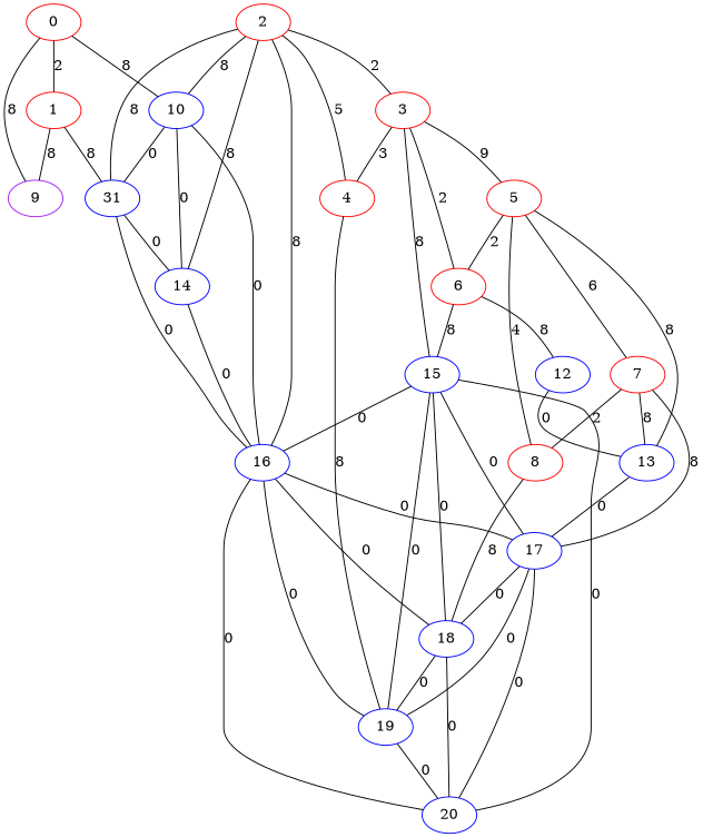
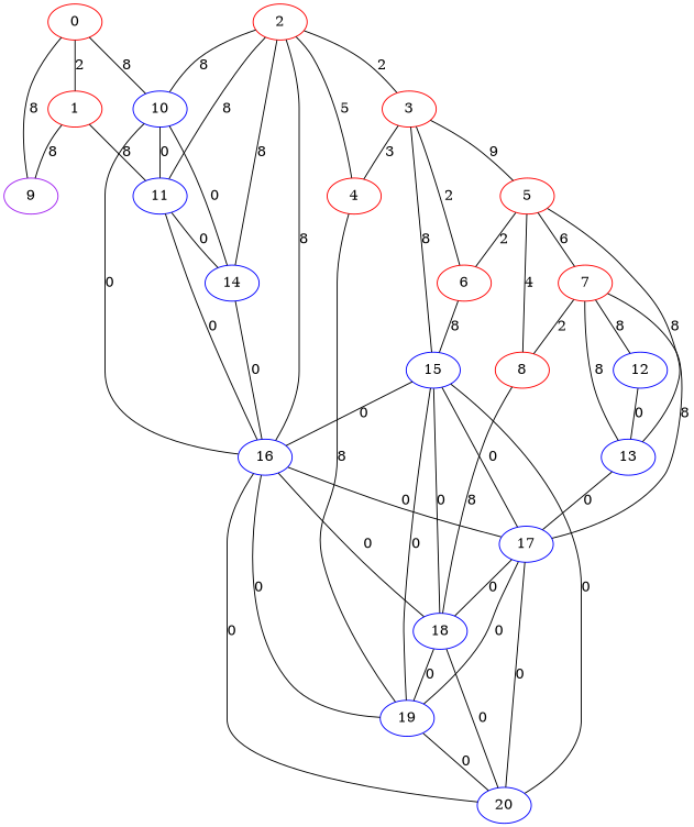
  graph {
    fontname="DejaVu Serif"
    node [color=blue fontname="DejaVu Serif" weight=3]
    edge [fontname="DejaVu Serif"]
    0 [color=red weight=1]
    1 [color=red weight=1]
    9 [color=purple weight=4]
    10
-   11 [label=31]
+   11
    14
    16
    2 [color=red weight=1]
    3 [color=red weight=1]
    4 [color=red weight=1]
    5 [color=red weight=1]
    6 [color=red weight=1]
    15
    19
    20
    17
    18
    7 [color=red weight=1]
    8 [color=red weight=1]
    13
    12
    0 -- 1 [label=2]
    0 -- 9 [label=8]
    0 -- 10 [label=8]
    1 -- 9 [label=8]
    1 -- 11 [label=8]
    10 -- 11 [label=0]
    10 -- 14 [label=0]
    10 -- 16 [label=0]
    11 -- 14 [label=0]
    11 -- 16 [label=0]
    14 -- 16 [label=0]
    16 -- 19 [label=0]
    16 -- 20 [label=0]
    16 -- 17 [label=0]
    16 -- 18 [label=0]
    2 -- 10 [label=8]
    2 -- 11 [label=8]
    2 -- 14 [label=8]
    2 -- 16 [label=8]
    2 -- 3 [label=2]
    2 -- 4 [label=5]
    3 -- 4 [label=3]
    3 -- 5 [label=9]
    3 -- 6 [label=2]
    3 -- 15 [label=8]
    4 -- 19 [label=8]
    5 -- 6 [label=2]
    5 -- 7 [label=6]
    5 -- 8 [label=4]
    5 -- 13 [label=8]
    6 -- 15 [label=8]
    15 -- 16 [label=0]
    15 -- 19 [label=0]
    15 -- 20 [label=0]
    15 -- 17 [label=0]
    15 -- 18 [label=0]
    19 -- 20 [label=0]
    17 -- 19 [label=0]
    17 -- 20 [label=0]
    17 -- 18 [label=0]
    18 -- 19 [label=0]
    18 -- 20 [label=0]
    7 -- 17 [label=8]
    7 -- 8 [label=2]
    7 -- 13 [label=8]
-   6 -- 12 [label=8]
+   7 -- 12 [label=8]
    8 -- 18 [label=8]
    13 -- 17 [label=0]
    12 -- 13 [label=0]
  }
